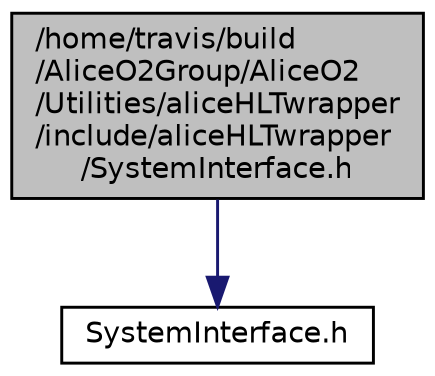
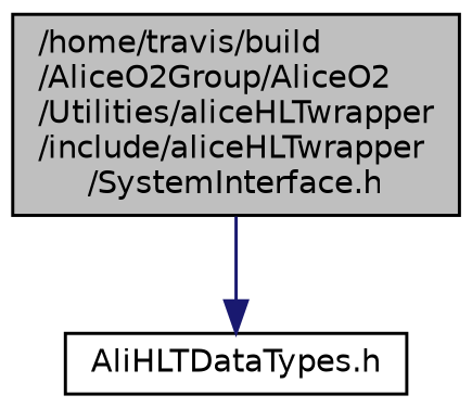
  digraph {
    node [color=black fontname=Helvetica fontsize=10 shape=record]
    n1 [fillcolor=grey75 fontcolor=black height=0.2 label="/home/travis/build\l/AliceO2Group/AliceO2\l/Utilities/aliceHLTwrapper\l/include/aliceHLTwrapper\l/SystemInterface.h" style=filled width=0.4]
-   n2 [height=0.2 label="SystemInterface.h" width=0.4]
+   n2 [height=0.2 label="AliHLTDataTypes.h" width=0.4]
    n1 -> n2 [color=midnightblue fontname=Helvetica fontsize=10 labelfontname=Helvetica labelfontsize=10 style=solid]
  }
